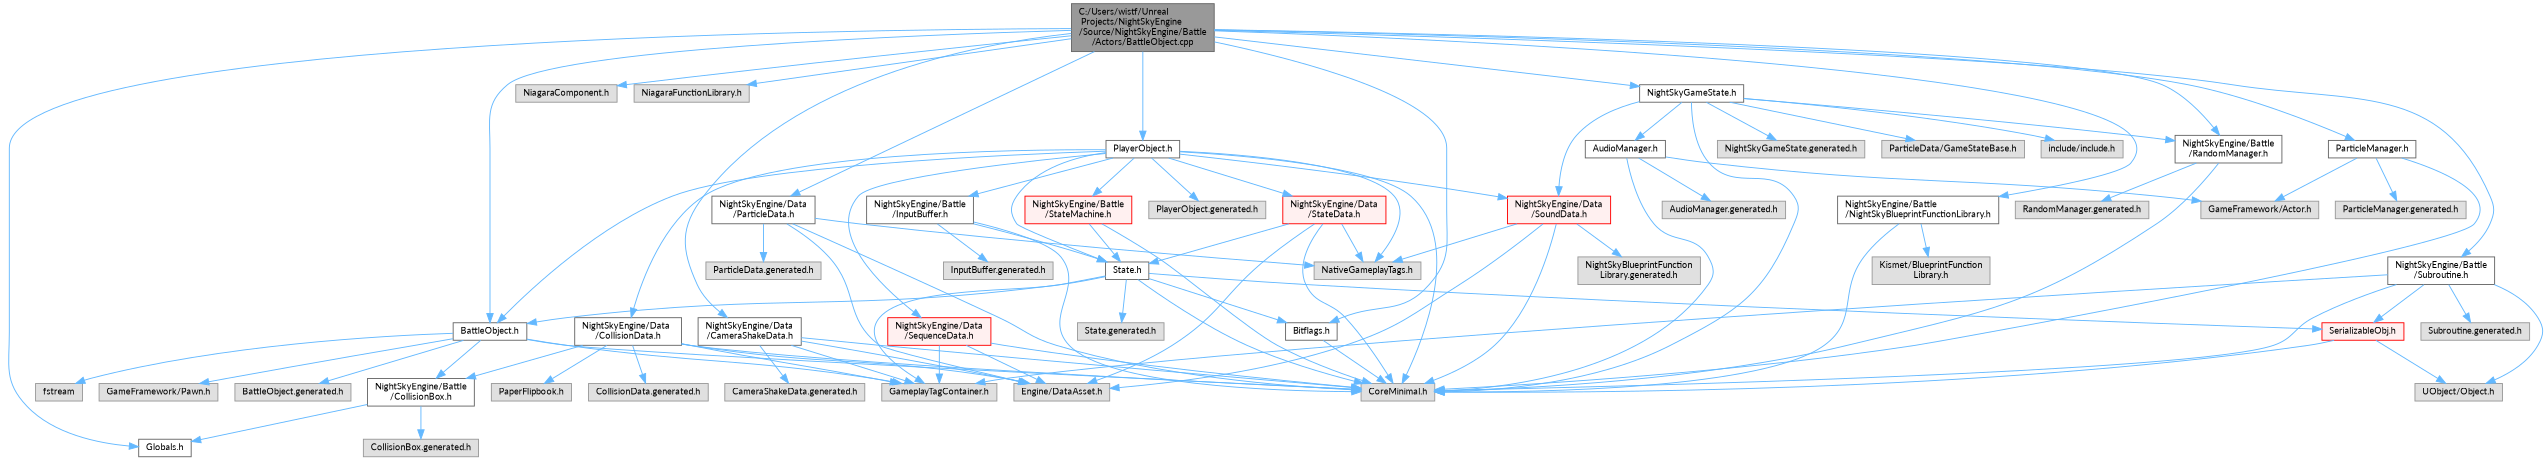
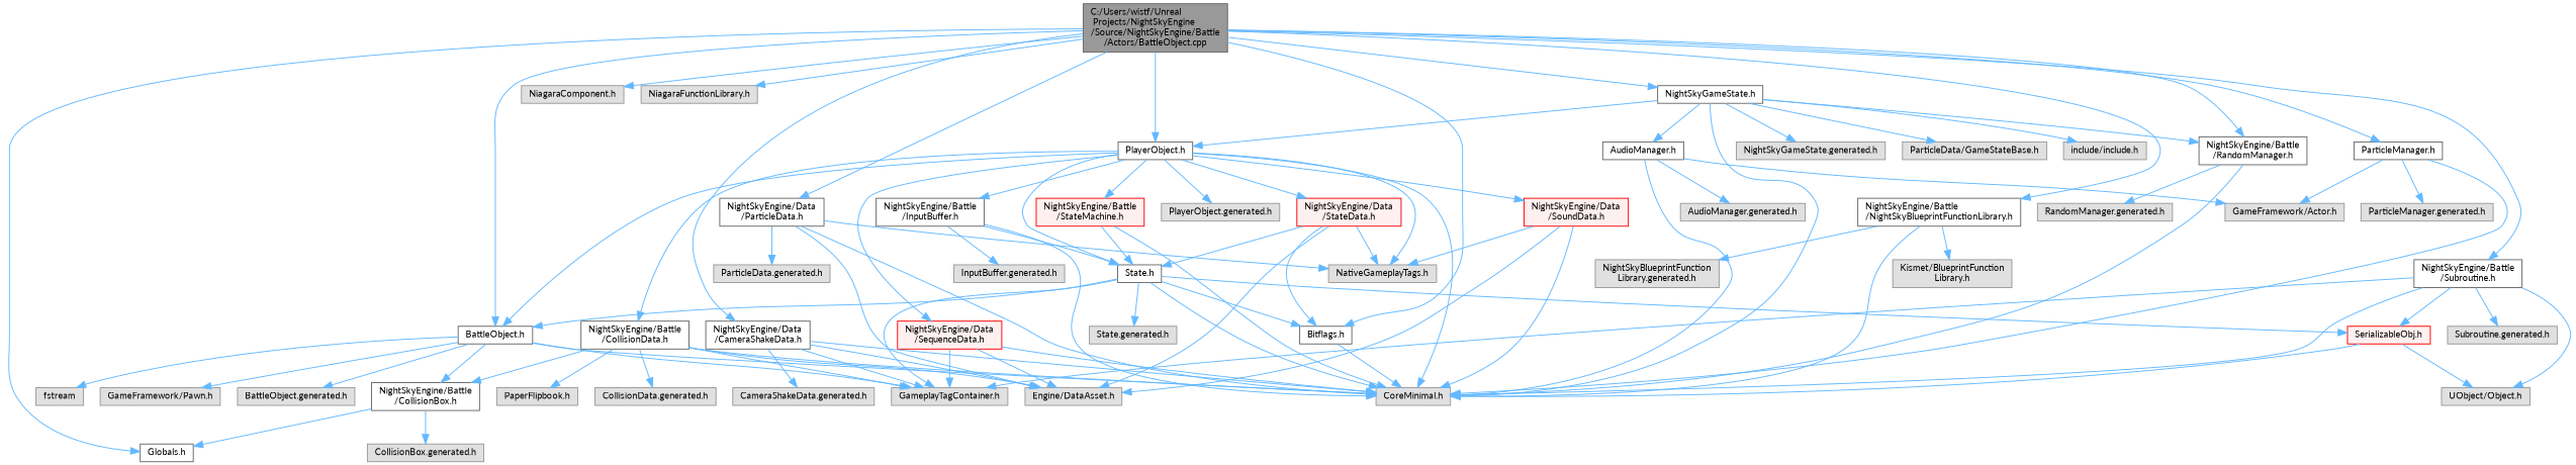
  digraph {
    fontname=Lato
    node [color=grey60 fillcolor="#E0E0E0" fontname=Lato fontsize=10 shape=box style=filled]
    edge [color=steelblue1 fontname=Lato fontsize=10 labelfontname=Helvetica labelfontsize=10 style=solid]
    n1 [color=gray40 fillcolor=grey60 fontcolor=black height=0.2 label="C:/Users/wistf/Unreal\l Projects/NightSkyEngine\l/Source/NightSkyEngine/Battle\l/Actors/BattleObject.cpp" width=0.4]
    n2 [color=grey40 fillcolor=white height=0.2 label="BattleObject.h" width=0.4]
    n3 [color=grey40 fillcolor=white height=0.2 label="Globals.h" width=0.4]
    n4 [height=0.2 label="NiagaraComponent.h" width=0.4]
    n5 [height=0.2 label="NiagaraFunctionLibrary.h" width=0.4]
    n6 [color=grey40 fillcolor=white height=0.2 label="NightSkyEngine/Battle\l/NightSkyBlueprintFunctionLibrary.h" width=0.4]
    n7 [color=grey40 fillcolor=white height=0.2 label="NightSkyGameState.h" width=0.4]
    n8 [color=grey40 fillcolor=white height=0.2 label="PlayerObject.h" width=0.4]
    n9 [color=grey40 fillcolor=white height=0.2 label="Bitflags.h" width=0.4]
    n10 [color=grey40 fillcolor=white height=0.2 label="NightSkyEngine/Battle\l/RandomManager.h" width=0.4]
    n11 [color=grey40 fillcolor=white height=0.2 label="ParticleManager.h" width=0.4]
    n12 [color=grey40 fillcolor=white height=0.2 label="NightSkyEngine/Battle\l/Subroutine.h" width=0.4]
    n13 [color=grey40 fillcolor=white height=0.2 label="NightSkyEngine/Data\l/CameraShakeData.h" width=0.4]
    n14 [color=grey40 fillcolor=white height=0.2 label="NightSkyEngine/Data\l/ParticleData.h" width=0.4]
    n15 [height=0.2 label=fstream width=0.4]
    n16 [height=0.2 label="CoreMinimal.h" width=0.4]
    n17 [height=0.2 label="GameplayTagContainer.h" width=0.4]
    n18 [height=0.2 label="GameFramework/Pawn.h" width=0.4]
    n19 [color=grey40 fillcolor=white height=0.2 label="NightSkyEngine/Battle\l/CollisionBox.h" width=0.4]
    n20 [height=0.2 label="BattleObject.generated.h" width=0.4]
    n21 [height=0.2 label="Kismet/BlueprintFunction\lLibrary.h" width=0.4]
    n22 [height=0.2 label="NightSkyBlueprintFunction\lLibrary.generated.h" width=0.4]
    n23 [color=grey40 fillcolor=white height=0.2 label="AudioManager.h" width=0.4]
    n24 [height=0.2 label="ParticleData/GameStateBase.h" width=0.4]
    n25 [height=0.2 label="include/include.h" width=0.4]
    n26 [height=0.2 label="NightSkyGameState.generated.h" width=0.4]
-   n27 [color=grey40 fillcolor=white height=0.2 label="NightSkyEngine/Data\l/CollisionData.h" width=0.4]
+   n27 [color=grey40 fillcolor=white height=0.2 label="NightSkyEngine/Battle\l/CollisionData.h" width=0.4]
    n28 [height=0.2 label="NativeGameplayTags.h" width=0.4]
    n29 [color=grey40 fillcolor=white height=0.2 label="NightSkyEngine/Battle\l/InputBuffer.h" width=0.4]
    n30 [color=grey40 fillcolor=white height=0.2 label="State.h" width=0.4]
    n31 [color=red fillcolor="#FFF0F0" height=0.2 label="NightSkyEngine/Battle\l/StateMachine.h" width=0.4]
    n32 [color=red fillcolor="#FFF0F0" height=0.2 label="NightSkyEngine/Data\l/SequenceData.h" width=0.4]
    n33 [color=red fillcolor="#FFF0F0" height=0.2 label="NightSkyEngine/Data\l/SoundData.h" width=0.4]
    n34 [color=red fillcolor="#FFF0F0" height=0.2 label="NightSkyEngine/Data\l/StateData.h" width=0.4]
    n35 [height=0.2 label="PlayerObject.generated.h" width=0.4]
    n36 [height=0.2 label="RandomManager.generated.h" width=0.4]
    n37 [height=0.2 label="GameFramework/Actor.h" width=0.4]
    n38 [height=0.2 label="ParticleManager.generated.h" width=0.4]
    n39 [color=red fillcolor="#FFF0F0" height=0.2 label="SerializableObj.h" width=0.4]
    n40 [height=0.2 label="UObject/Object.h" width=0.4]
    n41 [height=0.2 label="Subroutine.generated.h" width=0.4]
    n42 [height=0.2 label="Engine/DataAsset.h" width=0.4]
    n43 [height=0.2 label="CameraShakeData.generated.h" width=0.4]
    n44 [height=0.2 label="ParticleData.generated.h" width=0.4]
    n45 [height=0.2 label="CollisionBox.generated.h" width=0.4]
    n46 [height=0.2 label="PaperFlipbook.h" width=0.4]
    n47 [height=0.2 label="CollisionData.generated.h" width=0.4]
    n48 [height=0.2 label="AudioManager.generated.h" width=0.4]
    n49 [height=0.2 label="InputBuffer.generated.h" width=0.4]
    n50 [height=0.2 label="State.generated.h" width=0.4]
    n1 -> n2
    n1 -> n3
    n1 -> n4
    n1 -> n5
    n1 -> n6
    n1 -> n7
    n1 -> n8
    n1 -> n9
    n1 -> n10
    n1 -> n11
    n1 -> n12
    n1 -> n13
    n1 -> n14
    n2 -> n15
    n2 -> n16
    n2 -> n17
    n2 -> n18
    n2 -> n19
    n2 -> n20
    n6 -> n16
    n6 -> n21
-   n33 -> n22
-   n7 -> n33
+   n6 -> n22
+   n7 -> n8
    n7 -> n10
    n7 -> n16
    n7 -> n23
    n7 -> n24
    n7 -> n25
    n7 -> n26
    n8 -> n2
    n8 -> n16
    n8 -> n27
    n8 -> n28
    n8 -> n29
    n8 -> n30
    n8 -> n31
    n8 -> n32
    n8 -> n33
    n8 -> n34
    n8 -> n35
    n9 -> n16
    n10 -> n16
    n10 -> n36
    n11 -> n16
    n11 -> n37
    n11 -> n38
    n12 -> n16
    n12 -> n17
    n12 -> n39
    n12 -> n40
    n12 -> n41
    n13 -> n16
    n13 -> n17
    n13 -> n42
    n13 -> n43
    n14 -> n16
    n14 -> n28
    n14 -> n42
    n14 -> n44
    n19 -> n3
    n19 -> n45
    n23 -> n16
    n23 -> n37
    n23 -> n48
    n27 -> n16
    n27 -> n17
    n27 -> n19
    n27 -> n42
    n27 -> n46
    n27 -> n47
    n29 -> n16
    n29 -> n30
    n29 -> n49
    n30 -> n2
    n30 -> n9
    n30 -> n16
    n30 -> n17
    n30 -> n39
    n30 -> n50
    n31 -> n16
    n31 -> n30
    n32 -> n16
    n32 -> n17
    n32 -> n42
    n33 -> n16
    n33 -> n28
    n33 -> n42
-   n34 -> n16
+   n34 -> n9
    n34 -> n28
    n34 -> n30
    n34 -> n42
    n39 -> n16
    n39 -> n40
  }
